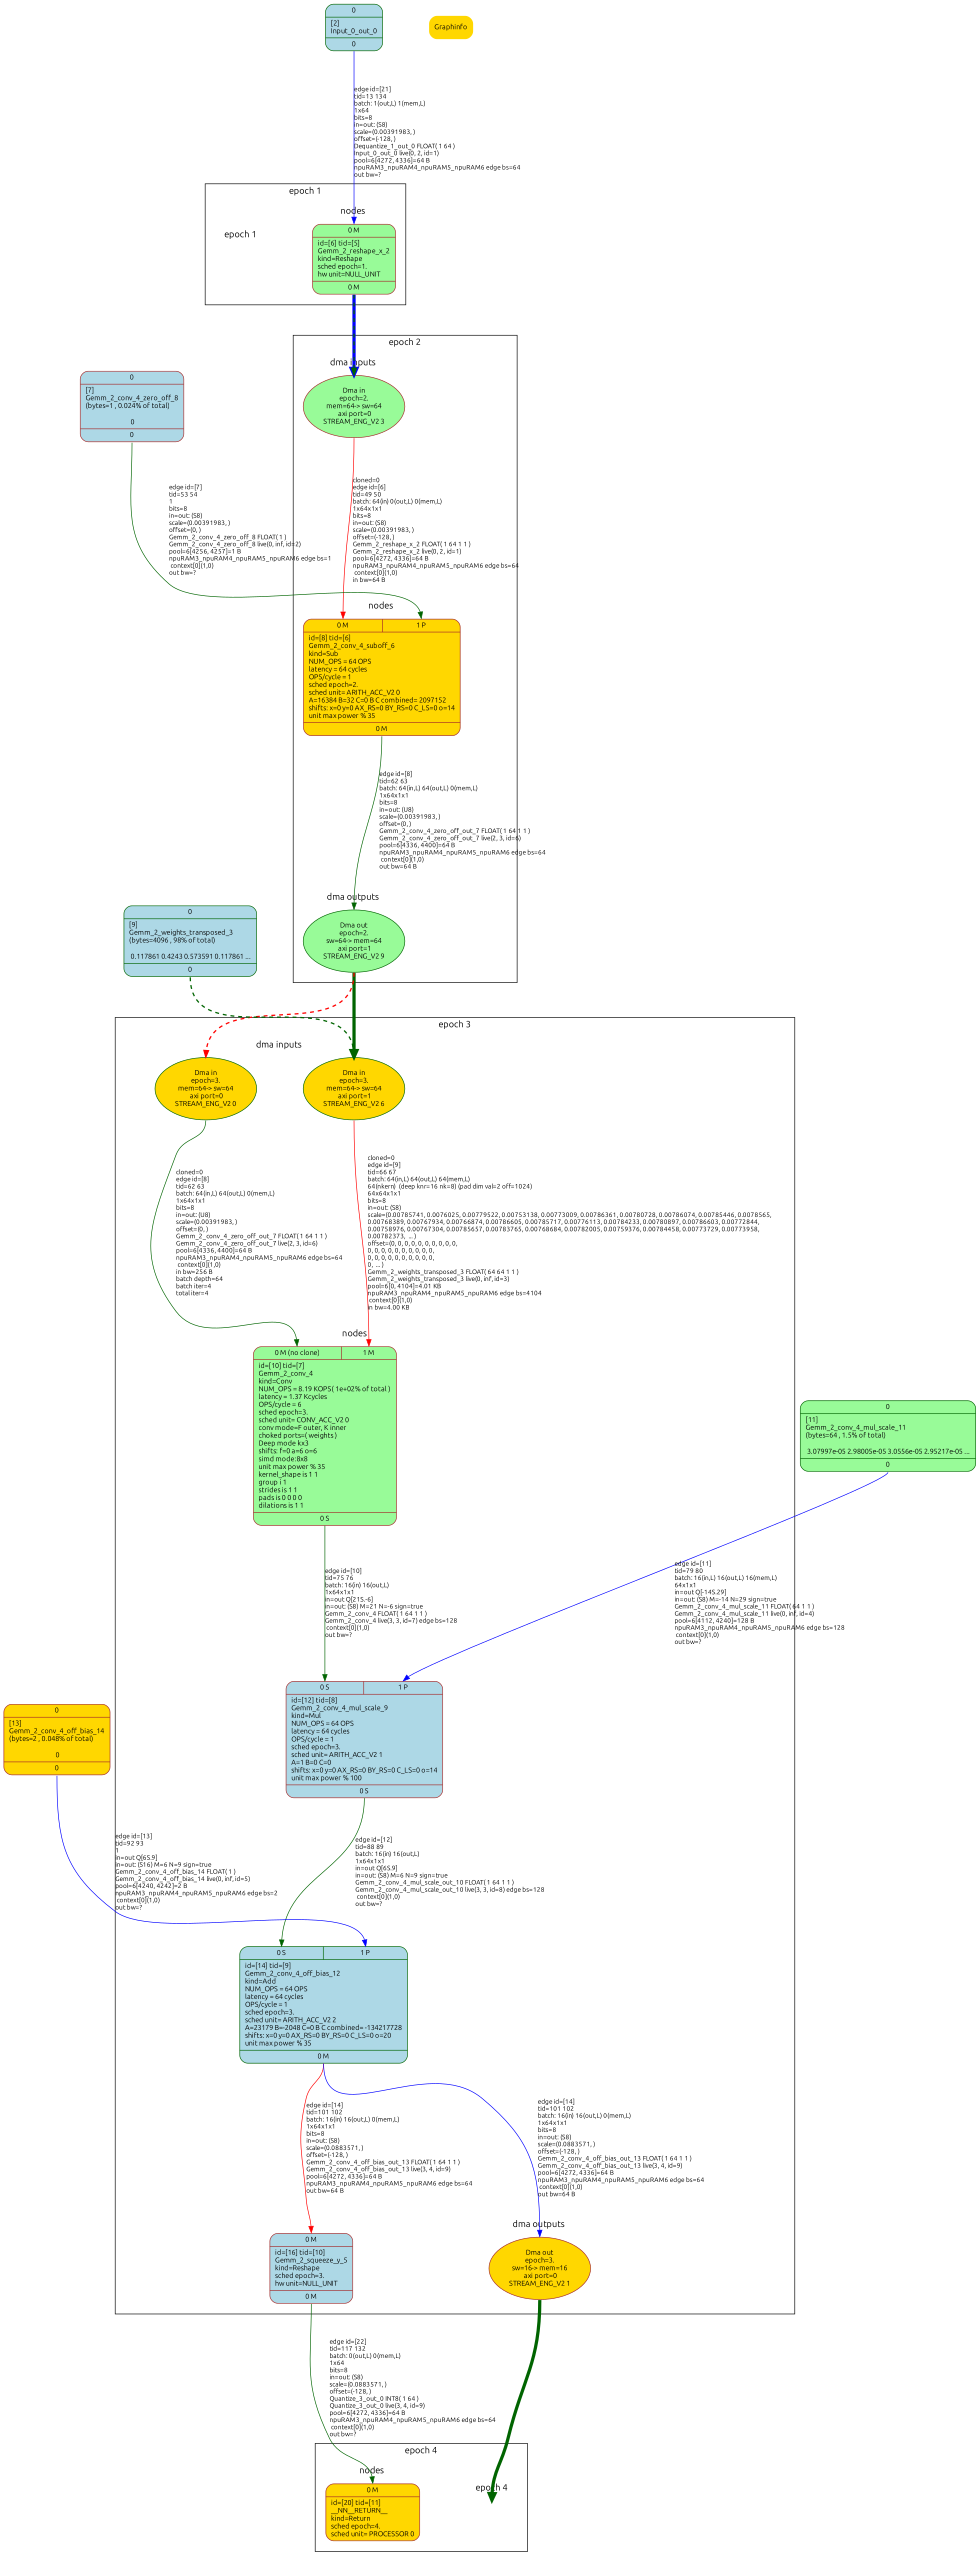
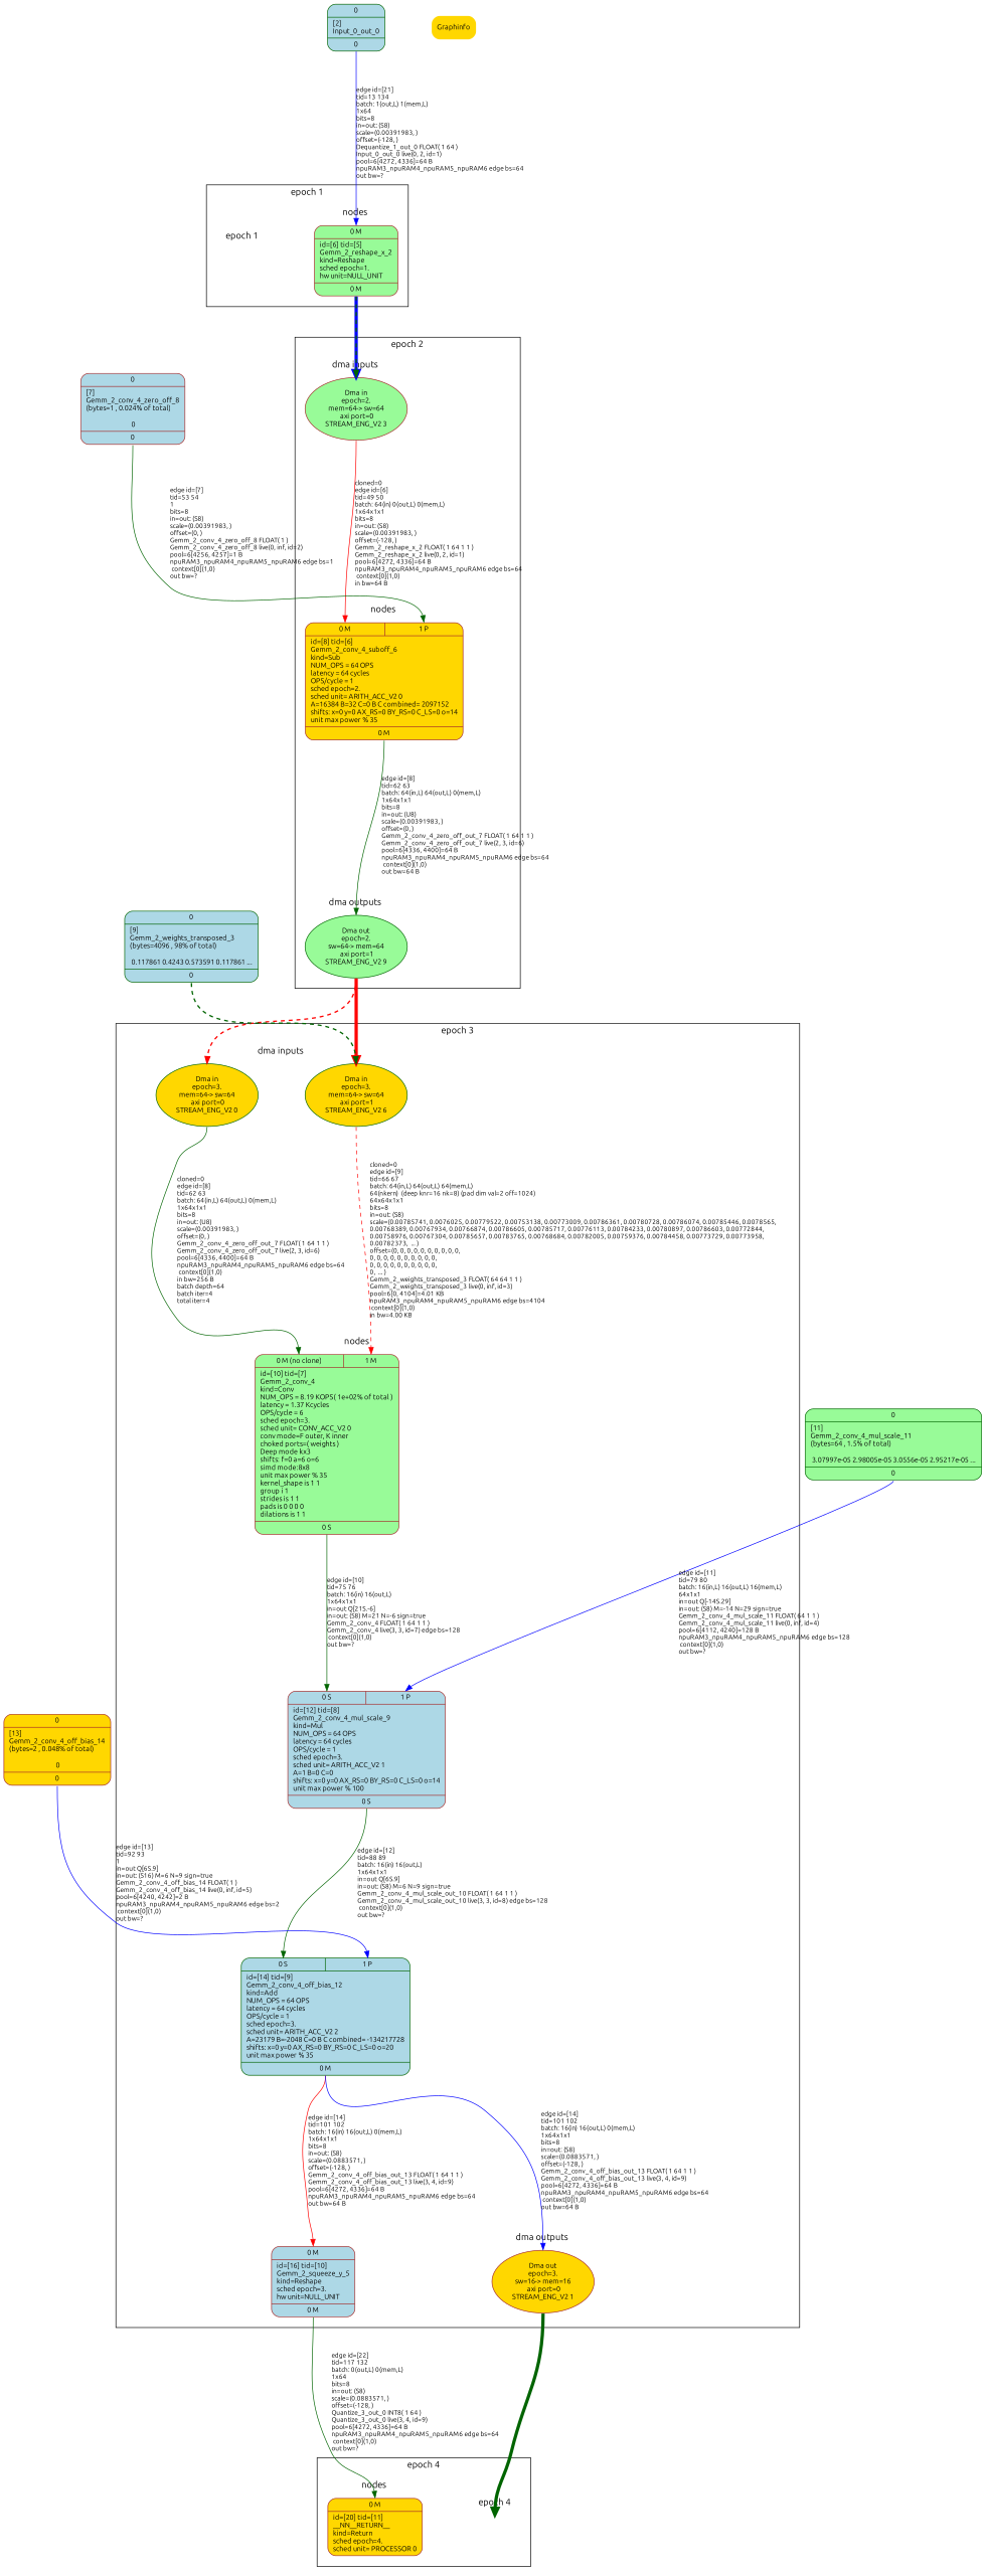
  digraph {
    compound=true
    fontsize=11
    nodesep=1
    rankdir=BU
    ranksep=1.5
    splines=spline
    fontname=Ubuntu
    node [fillcolor=gold fontsize=11 shape=record style="rounded,filled" color=brown fontname=Ubuntu]
    edge [fontsize=10 headport=n tailport="o0:s" color=darkgreen fontname=Ubuntu]
    n1 [fillcolor=palegreen label="{ { < i0>  0 M } | id=[6] tid=[5]\lGemm_2_reshape_x_2\lkind=Reshape\lsched epoch=1.\lhw unit=NULL_UNIT\l | { < o0>  0 M } }"]
    dummy_1 [style=invis fillcolor="" shape="" color=""]
    n3 [label="{ { < i0>  0 M  | < i1>  1 P } | id=[8] tid=[6]\lGemm_2_conv_4_suboff_6\lkind=Sub\lNUM_OPS = 64 OPS\llatency = 64 cycles\lOPS/cycle = 1\lsched epoch=2.\lsched unit= ARITH_ACC_V2 0\lA=16384 B=32 C=0 B C combined= 2097152\lshifts: x=0 y=0 AX_RS=0 BY_RS=0 C_LS=0 o=14\lunit max power % 35\l | { < o0>  0 M } }"]
    n4 [fillcolor=palegreen label="Dma in\nepoch=2.\nmem=64-> sw=64\n axi port=0\nSTREAM_ENG_V2 3" shape=ellipse width=0.1]
    n5 [fillcolor=palegreen label="Dma out\nepoch=2.\nsw=64-> mem=64\n axi port=1\nSTREAM_ENG_V2 9" shape=ellipse width=0.1 color=darkgreen]
    n6 [fillcolor=palegreen label="{ { < i0>  0 M (no clone)  | < i1>  1 M } | id=[10] tid=[7]\lGemm_2_conv_4\lkind=Conv\lNUM_OPS = 8.19 KOPS( 1e+02% of total )\llatency = 1.37 Kcycles\lOPS/cycle = 6\lsched epoch=3.\lsched unit= CONV_ACC_V2 0\lconv mode=F outer, K inner\lchoked ports=( weights  )\lDeep mode kx3\lshifts: f=0 a=6 o=6\lsimd mode:8x8\lunit max power % 35\lkernel_shape is 1 1\lgroup i 1\lstrides is 1 1\lpads is 0 0 0 0\ldilations is 1 1\l | { < o0>  0 S } }"]
    n7 [fillcolor=lightblue label="{ { < i0>  0 S  | < i1>  1 P } | id=[12] tid=[8]\lGemm_2_conv_4_mul_scale_9\lkind=Mul\lNUM_OPS = 64 OPS\llatency = 64 cycles\lOPS/cycle = 1\lsched epoch=3.\lsched unit= ARITH_ACC_V2 1\lA=1 B=0 C=0\lshifts: x=0 y=0 AX_RS=0 BY_RS=0 C_LS=0 o=14\lunit max power % 100\l | { < o0>  0 S } }"]
    n8 [fillcolor=lightblue label="{ { < i0>  0 S  | < i1>  1 P } | id=[14] tid=[9]\lGemm_2_conv_4_off_bias_12\lkind=Add\lNUM_OPS = 64 OPS\llatency = 64 cycles\lOPS/cycle = 1\lsched epoch=3.\lsched unit= ARITH_ACC_V2 2\lA=23179 B=-2048 C=0 B C combined= -134217728\lshifts: x=0 y=0 AX_RS=0 BY_RS=0 C_LS=0 o=20\lunit max power % 35\l | { < o0>  0 M } }" color=darkgreen]
    n9 [fillcolor=lightblue label="{ { < i0>  0 M } | id=[16] tid=[10]\lGemm_2_squeeze_y_5\lkind=Reshape\lsched epoch=3.\lhw unit=NULL_UNIT\l | { < o0>  0 M } }"]
    n10 [label="Dma in\nepoch=3.\nmem=64-> sw=64\n axi port=1\nSTREAM_ENG_V2 6" shape=ellipse width=0.1 color=darkgreen]
    n11 [label="Dma in\nepoch=3.\nmem=64-> sw=64\n axi port=0\nSTREAM_ENG_V2 0" shape=ellipse width=0.1 color=darkgreen]
    n12 [label="Dma out\nepoch=3.\nsw=16-> mem=16\n axi port=0\nSTREAM_ENG_V2 1" shape=ellipse width=0.1]
    n13 [label="{ { < i0>  0 M } | id=[20] tid=[11]\l__NN__RETURN__\lkind=Return\lsched epoch=4.\lsched unit= PROCESSOR 0\l}"]
    dummy_4 [style=invis fillcolor="" shape="" color=""]
    Graphinfo [color=darkgreen shape=plaintext]
    n16 [label="{ { <i0> 0} |  [13]\lGemm_2_conv_4_off_bias_14\l(bytes=2 , 0.048% of total)\l\l 0 | { <o0> 0} }"]
    n17 [fillcolor=lightblue label="{ { <i0> 0} |  [2]\lInput_0_out_0 | { <o0> 0} }" color=darkgreen]
    n18 [fillcolor=lightblue label="{ { <i0> 0} |  [9]\lGemm_2_weights_transposed_3\l(bytes=4096 , 98% of total)\l\l 0.117861 0.4243 0.573591 0.117861 ... | { <o0> 0} }" color=darkgreen]
    n19 [fillcolor=palegreen label="{ { <i0> 0} |  [11]\lGemm_2_conv_4_mul_scale_11\l(bytes=64 , 1.5% of total)\l\l 3.07997e-05 2.98005e-05 3.0556e-05 2.95217e-05 ... | { <o0> 0} }" color=darkgreen]
    n20 [fillcolor=lightblue label="{ { <i0> 0} |  [7]\lGemm_2_conv_4_zero_off_8\l(bytes=1 , 0.024% of total)\l\l 0 | { <o0> 0} }"]
    subgraph cluster_1 {
      fontsize=14
      label="epoch 1"
      subgraph cluster_2 {
        fontsize=14
        label="nodes "
        peripheries=0
        n1
      }
      subgraph cluster_3 {
        fontsize=14
        peripheries=0
        dummy_1
      }
    }
    subgraph cluster_4 {
      fontsize=14
      label="epoch 2"
      subgraph cluster_5 {
        fontsize=14
        label="nodes "
        peripheries=0
        n3
      }
      subgraph cluster_6 {
        fontsize=14
        label="dma inputs "
        peripheries=0
        n4
      }
      subgraph cluster_7 {
        fontsize=14
        label="dma outputs "
        peripheries=0
        n5
      }
    }
    subgraph cluster_8 {
      fontsize=14
      label="epoch 3"
      subgraph cluster_9 {
        fontsize=14
        label="nodes "
        peripheries=0
        n6
        n7
        n8
        n9
      }
      subgraph cluster_10 {
        fontsize=14
        label="dma inputs "
        peripheries=0
        n10
        n11
      }
      subgraph cluster_11 {
        fontsize=14
        label="dma outputs "
        peripheries=0
        n12
      }
    }
    subgraph cluster_12 {
      fontsize=14
      label="epoch 4"
      subgraph cluster_13 {
        fontsize=14
        label="nodes "
        peripheries=0
        n13
      }
      subgraph cluster_14 {
        fontsize=14
        peripheries=0
        dummy_4
      }
    }
    n1 -> n4 [penwidth=5 strength=1000 tailport=s color=blue]
    n1 -> n4 [penwidth=2 style=dashed]
    n3 -> n5 [label="edge id=[8]\ltid=62 63\lbatch: 64(in,L) 64(out,L) 0(mem,L) \l1x64x1x1\lbits=8\lin=out: (U8)\lscale=(0.00391983, )\loffset=(0, )\lGemm_2_conv_4_zero_off_out_7 FLOAT( 1 64 1 1 )\lGemm_2_conv_4_zero_off_out_7 live(2, 3, id=6)\lpool=6[4336, 4400]=64 B\lnpuRAM3_npuRAM4_npuRAM5_npuRAM6 edge bs=64\l context[0](1,0)\lout bw=64 B\l"]
    n4 -> n3 [headport="i0:n" label="cloned=0\ledge id=[6]\ltid=49 50\lbatch: 64(in) 0(out,L) 0(mem,L) \l1x64x1x1\lbits=8\lin=out: (S8)\lscale=(0.00391983, )\loffset=(-128, )\lGemm_2_reshape_x_2 FLOAT( 1 64 1 1 )\lGemm_2_reshape_x_2 live(0, 2, id=1)\lpool=6[4272, 4336]=64 B\lnpuRAM3_npuRAM4_npuRAM5_npuRAM6 edge bs=64\l context[0](1,0)\lin bw=64 B\l" tailport=s color=red]
-   n5 -> n10 [penwidth=5 strength=1000 tailport=s]
+   n5 -> n10 [penwidth=5 strength=1000 tailport=s color=red]
    n5 -> n11 [penwidth=2 style=dashed tailport=s color=red]
    n6 -> n7 [headport="i0:n" label="edge id=[10]\ltid=75 76\lbatch: 16(in) 16(out,L) \l1x64x1x1\lin=out Q[21S.-6]\lin=out: (S8) M=21 N=-6 sign=true\lGemm_2_conv_4 FLOAT( 1 64 1 1 )\lGemm_2_conv_4 live(3, 3, id=7) edge bs=128\l context[0](1,0)\lout bw=?\l"]
    n7 -> n8 [headport="i0:n" label="edge id=[12]\ltid=88 89\lbatch: 16(in) 16(out,L) \l1x64x1x1\lin=out Q[6S.9]\lin=out: (S8) M=6 N=9 sign=true\lGemm_2_conv_4_mul_scale_out_10 FLOAT( 1 64 1 1 )\lGemm_2_conv_4_mul_scale_out_10 live(3, 3, id=8) edge bs=128\l context[0](1,0)\lout bw=?\l"]
    n8 -> n9 [headport="i0:n" label="edge id=[14]\ltid=101 102\lbatch: 16(in) 16(out,L) 0(mem,L) \l1x64x1x1\lbits=8\lin=out: (S8)\lscale=(0.0883571, )\loffset=(-128, )\lGemm_2_conv_4_off_bias_out_13 FLOAT( 1 64 1 1 )\lGemm_2_conv_4_off_bias_out_13 live(3, 4, id=9)\lpool=6[4272, 4336]=64 B\lnpuRAM3_npuRAM4_npuRAM5_npuRAM6 edge bs=64\lout bw=64 B\l" color=red]
    n8 -> n12 [label="edge id=[14]\ltid=101 102\lbatch: 16(in) 16(out,L) 0(mem,L) \l1x64x1x1\lbits=8\lin=out: (S8)\lscale=(0.0883571, )\loffset=(-128, )\lGemm_2_conv_4_off_bias_out_13 FLOAT( 1 64 1 1 )\lGemm_2_conv_4_off_bias_out_13 live(3, 4, id=9)\lpool=6[4272, 4336]=64 B\lnpuRAM3_npuRAM4_npuRAM5_npuRAM6 edge bs=64\l context[0](1,0)\lout bw=64 B\l" color=blue]
    n9 -> n13 [headport="i0:n" label="edge id=[22]\ltid=117 132\lbatch: 0(out,L) 0(mem,L) \l1x64\lbits=8\lin=out: (S8)\lscale=(0.0883571, )\loffset=(-128, )\lQuantize_3_out_0 INT8( 1 64 )\lQuantize_3_out_0 live(3, 4, id=9)\lpool=6[4272, 4336]=64 B\lnpuRAM3_npuRAM4_npuRAM5_npuRAM6 edge bs=64\l context[0](1,0)\lout bw=?\l"]
-   n10 -> n6 [headport="i1:n" label="cloned=0\ledge id=[9]\ltid=66 67\lbatch: 64(in,L) 64(out,L) 64(mem,L) \l64(nkern)  (deep knr=16 nk=8) (pad dim val=2 off=1024)\l64x64x1x1\lbits=8\lin=out: (S8)\lscale=(0.00785741, 0.0076025, 0.00779522, 0.00753138, 0.00773009, 0.00786361, 0.00780728, 0.00786074, 0.00785446, 0.0078565, \l0.00768389, 0.00767934, 0.00766874, 0.00786605, 0.00785717, 0.00776113, 0.00784233, 0.00780897, 0.00786603, 0.00772844, \l0.00758976, 0.00767304, 0.00785657, 0.00783765, 0.00768684, 0.00782005, 0.00759376, 0.00784458, 0.00773729, 0.00773958, \l0.00782373,  ... )\loffset=(0, 0, 0, 0, 0, 0, 0, 0, 0, 0, \l0, 0, 0, 0, 0, 0, 0, 0, 0, 0, \l0, 0, 0, 0, 0, 0, 0, 0, 0, 0, \l0,  ... )\lGemm_2_weights_transposed_3 FLOAT( 64 64 1 1 )\lGemm_2_weights_transposed_3 live(0, inf, id=3)\lpool=6[0, 4104]=4.01 KB\lnpuRAM3_npuRAM4_npuRAM5_npuRAM6 edge bs=4104\l context[0](1,0)\lin bw=4.00 KB\l" tailport=s color=red]
+   n10 -> n6 [headport="i1:n" label="cloned=0\ledge id=[9]\ltid=66 67\lbatch: 64(in,L) 64(out,L) 64(mem,L) \l64(nkern)  (deep knr=16 nk=8) (pad dim val=2 off=1024)\l64x64x1x1\lbits=8\lin=out: (S8)\lscale=(0.00785741, 0.0076025, 0.00779522, 0.00753138, 0.00773009, 0.00786361, 0.00780728, 0.00786074, 0.00785446, 0.0078565, \l0.00768389, 0.00767934, 0.00766874, 0.00786605, 0.00785717, 0.00776113, 0.00784233, 0.00780897, 0.00786603, 0.00772844, \l0.00758976, 0.00767304, 0.00785657, 0.00783765, 0.00768684, 0.00782005, 0.00759376, 0.00784458, 0.00773729, 0.00773958, \l0.00782373,  ... )\loffset=(0, 0, 0, 0, 0, 0, 0, 0, 0, 0, \l0, 0, 0, 0, 0, 0, 0, 0, 0, 0, \l0, 0, 0, 0, 0, 0, 0, 0, 0, 0, \l0,  ... )\lGemm_2_weights_transposed_3 FLOAT( 64 64 1 1 )\lGemm_2_weights_transposed_3 live(0, inf, id=3)\lpool=6[0, 4104]=4.01 KB\lnpuRAM3_npuRAM4_npuRAM5_npuRAM6 edge bs=4104\l context[0](1,0)\lin bw=4.00 KB\l" tailport=s color=red style=dashed]
    n11 -> n6 [headport="i0:n" label="cloned=0\ledge id=[8]\ltid=62 63\lbatch: 64(in,L) 64(out,L) 0(mem,L) \l1x64x1x1\lbits=8\lin=out: (U8)\lscale=(0.00391983, )\loffset=(0, )\lGemm_2_conv_4_zero_off_out_7 FLOAT( 1 64 1 1 )\lGemm_2_conv_4_zero_off_out_7 live(2, 3, id=6)\lpool=6[4336, 4400]=64 B\lnpuRAM3_npuRAM4_npuRAM5_npuRAM6 edge bs=64\l context[0](1,0)\lin bw=256 B\lbatch depth=64\lbatch iter=4\ltotal iter=4\l" tailport=s]
    n12 -> dummy_4 [penwidth=5 strength=1000 tailport=s]
    n16 -> n8 [headport="i1:n" label="edge id=[13]\ltid=92 93\l1\lin=out Q[6S.9]\lin=out: (S16) M=6 N=9 sign=true\lGemm_2_conv_4_off_bias_14 FLOAT( 1 )\lGemm_2_conv_4_off_bias_14 live(0, inf, id=5)\lpool=6[4240, 4242]=2 B\lnpuRAM3_npuRAM4_npuRAM5_npuRAM6 edge bs=2\l context[0](1,0)\lout bw=?\l" color=blue]
    n17 -> n1 [headport="i0:n" label="edge id=[21]\ltid=13 134\lbatch: 1(out,L) 1(mem,L) \l1x64\lbits=8\lin=out: (S8)\lscale=(0.00391983, )\loffset=(-128, )\lDequantize_1_out_0 FLOAT( 1 64 )\lInput_0_out_0 live(0, 2, id=1)\lpool=6[4272, 4336]=64 B\lnpuRAM3_npuRAM4_npuRAM5_npuRAM6 edge bs=64\lout bw=?\l" color=blue]
    n18 -> n10 [penwidth=2 style=dashed]
    n19 -> n7 [headport="i1:n" label="edge id=[11]\ltid=79 80\lbatch: 16(in,L) 16(out,L) 16(mem,L) \l64x1x1\lin=out Q[-14S.29]\lin=out: (S8) M=-14 N=29 sign=true\lGemm_2_conv_4_mul_scale_11 FLOAT( 64 1 1 )\lGemm_2_conv_4_mul_scale_11 live(0, inf, id=4)\lpool=6[4112, 4240]=128 B\lnpuRAM3_npuRAM4_npuRAM5_npuRAM6 edge bs=128\l context[0](1,0)\lout bw=?\l" color=blue]
    n20 -> n3 [headport="i1:n" label="edge id=[7]\ltid=53 54\l1\lbits=8\lin=out: (S8)\lscale=(0.00391983, )\loffset=(0, )\lGemm_2_conv_4_zero_off_8 FLOAT( 1 )\lGemm_2_conv_4_zero_off_8 live(0, inf, id=2)\lpool=6[4256, 4257]=1 B\lnpuRAM3_npuRAM4_npuRAM5_npuRAM6 edge bs=1\l context[0](1,0)\lout bw=?\l"]
  }
